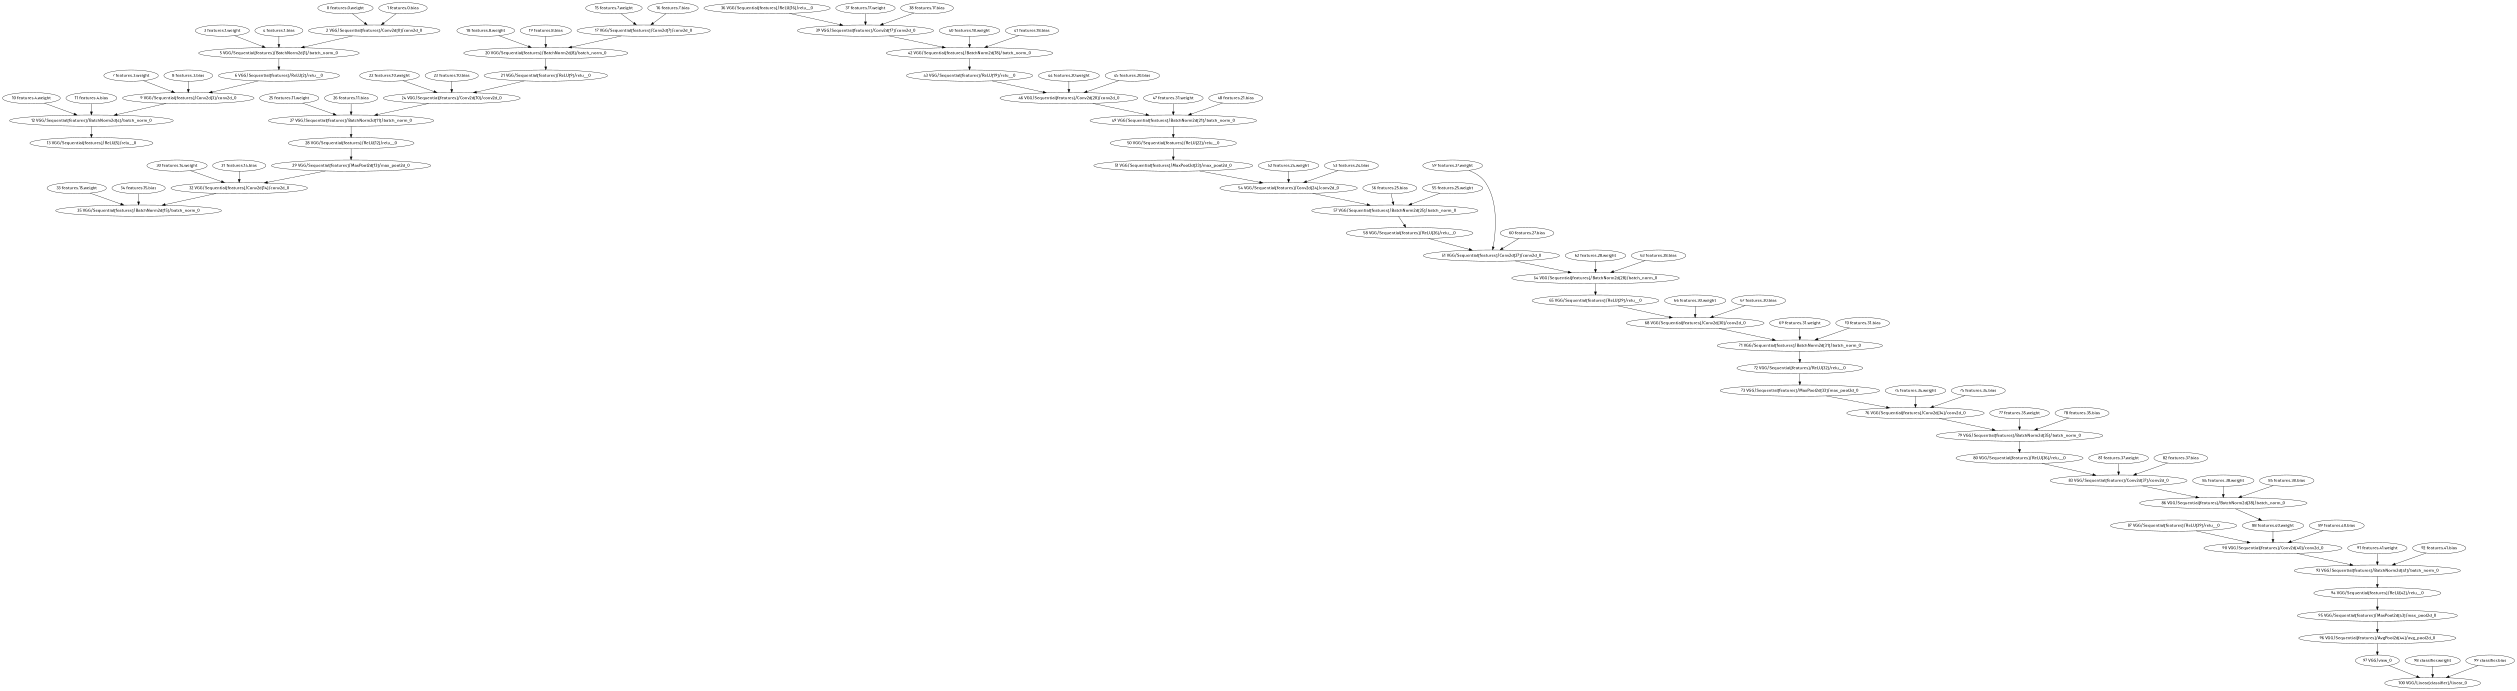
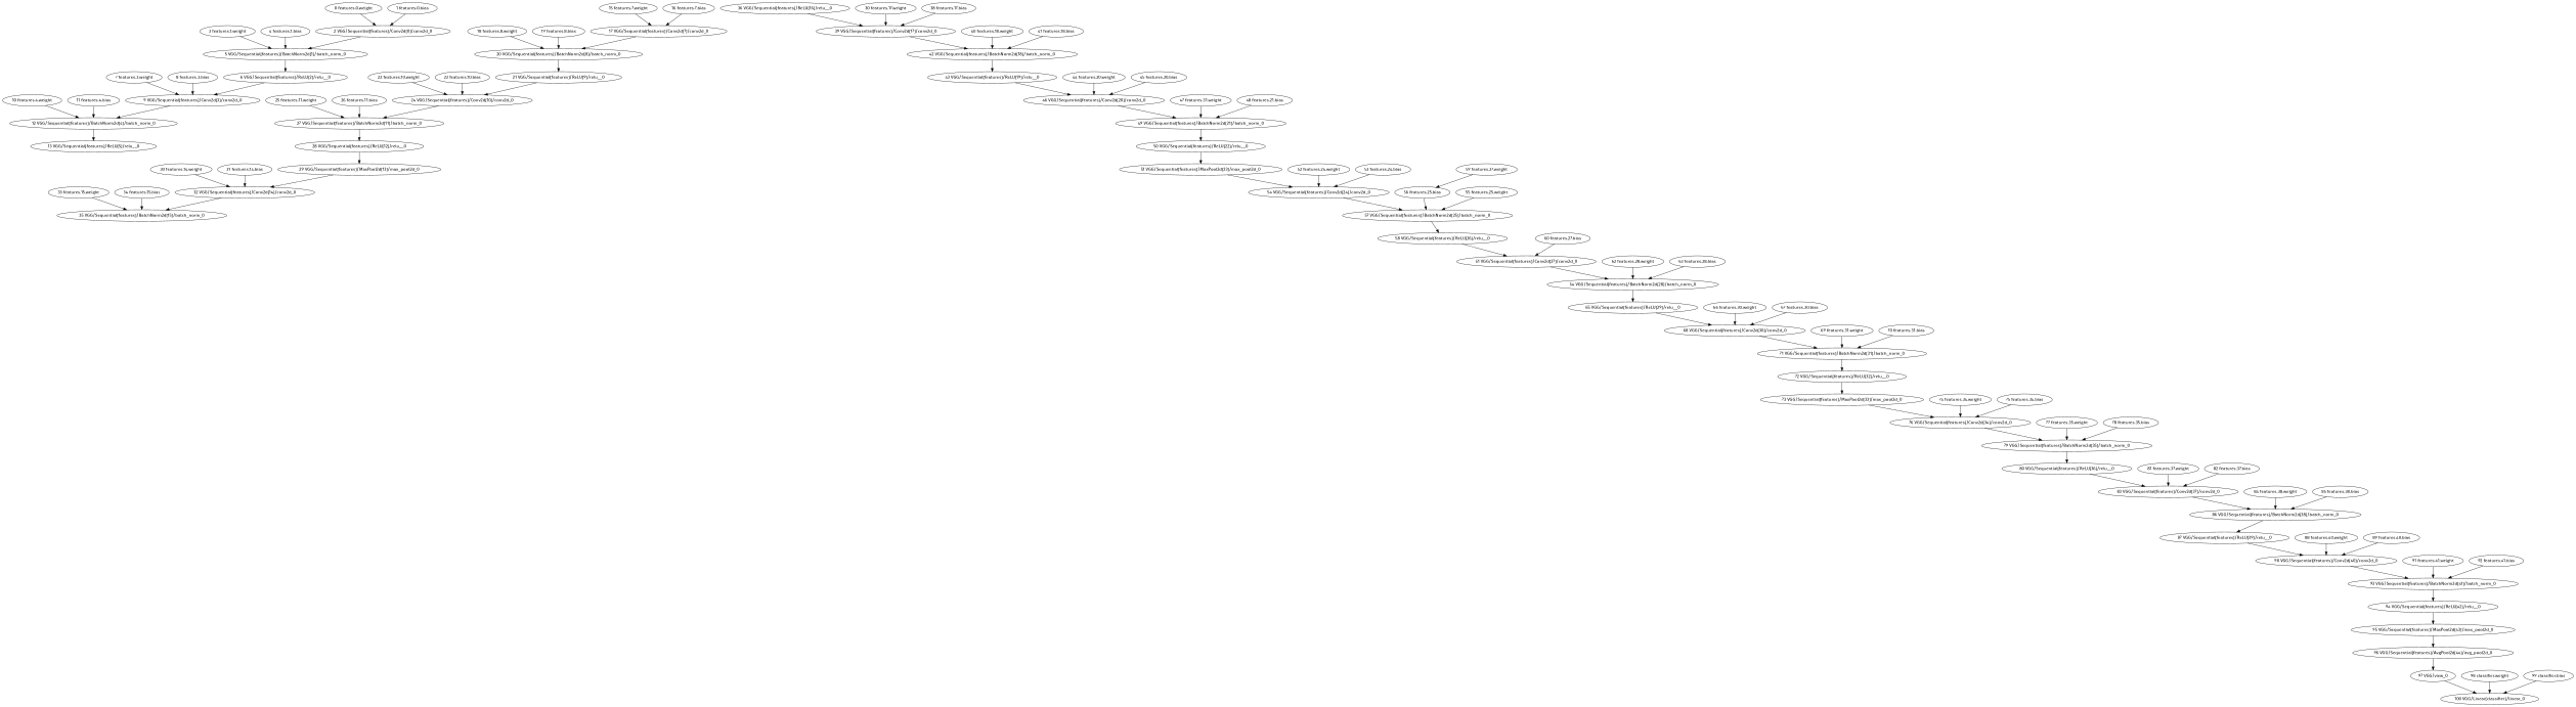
  strict digraph {
    fontname="Fira Sans"
    node [fontname="Fira Sans" type=nncf_model_const]
    edge [fontname="Fira Sans"]
    "2 VGG/Sequential[features]/Conv2d[0]/conv2d_0" [type=conv2d]
    "0 features.0.weight"
    "5 VGG/Sequential[features]/BatchNorm2d[1]/batch_norm_0" [type=batch_norm]
    "1 features.0.bias"
    "6 VGG/Sequential[features]/ReLU[2]/relu__0" [type=relu_]
    "3 features.1.weight"
    "4 features.1.bias"
    "9 VGG/Sequential[features]/Conv2d[3]/conv2d_0" [type=conv2d]
    "12 VGG/Sequential[features]/BatchNorm2d[4]/batch_norm_0" [type=batch_norm]
    "7 features.3.weight"
    "8 features.3.bias"
    "13 VGG/Sequential[features]/ReLU[5]/relu__0" [type=relu_]
    "10 features.4.weight"
    "11 features.4.bias"
    "17 VGG/Sequential[features]/Conv2d[7]/conv2d_0" [type=conv2d]
    "20 VGG/Sequential[features]/BatchNorm2d[8]/batch_norm_0" [type=batch_norm]
    "15 features.7.weight"
    "16 features.7.bias"
    "21 VGG/Sequential[features]/ReLU[9]/relu__0" [type=relu_]
    "18 features.8.weight"
    "19 features.8.bias"
    "24 VGG/Sequential[features]/Conv2d[10]/conv2d_0" [type=conv2d]
    "27 VGG/Sequential[features]/BatchNorm2d[11]/batch_norm_0" [type=batch_norm]
    "22 features.10.weight"
    "23 features.10.bias"
    "28 VGG/Sequential[features]/ReLU[12]/relu__0" [type=relu_]
    "25 features.11.weight"
    "26 features.11.bias"
    "29 VGG/Sequential[features]/MaxPool2d[13]/max_pool2d_0" [type=max_pool2d]
    "32 VGG/Sequential[features]/Conv2d[14]/conv2d_0" [type=conv2d]
    "35 VGG/Sequential[features]/BatchNorm2d[15]/batch_norm_0" [type=batch_norm]
    "30 features.14.weight"
    "31 features.14.bias"
    "33 features.15.weight"
    "34 features.15.bias"
    "36 VGG/Sequential[features]/ReLU[16]/relu__0" [type=relu_]
    "39 VGG/Sequential[features]/Conv2d[17]/conv2d_0" [type=conv2d]
    "42 VGG/Sequential[features]/BatchNorm2d[18]/batch_norm_0" [type=batch_norm]
-   "37 features.17.weight"
+   "37 features.17.weight" [label="30 features.17.weight"]
    "38 features.17.bias"
    "43 VGG/Sequential[features]/ReLU[19]/relu__0" [type=relu_]
    "40 features.18.weight"
    "41 features.18.bias"
    "46 VGG/Sequential[features]/Conv2d[20]/conv2d_0" [type=conv2d]
    "49 VGG/Sequential[features]/BatchNorm2d[21]/batch_norm_0" [type=batch_norm]
    "44 features.20.weight"
    "45 features.20.bias"
    "50 VGG/Sequential[features]/ReLU[22]/relu__0" [type=relu_]
    n49 [label="47 features.31.weight"]
    "48 features.21.bias"
    "51 VGG/Sequential[features]/MaxPool2d[23]/max_pool2d_0" [type=max_pool2d]
    "54 VGG/Sequential[features]/Conv2d[24]/conv2d_0" [type=conv2d]
    "57 VGG/Sequential[features]/BatchNorm2d[25]/batch_norm_0" [type=batch_norm]
    "52 features.24.weight"
    "53 features.24.bias"
    "58 VGG/Sequential[features]/ReLU[26]/relu__0" [type=relu_]
    "55 features.25.weight"
    "56 features.25.bias"
    "61 VGG/Sequential[features]/Conv2d[27]/conv2d_0" [type=conv2d]
    "64 VGG/Sequential[features]/BatchNorm2d[28]/batch_norm_0" [type=batch_norm]
    "59 features.27.weight"
    "60 features.27.bias"
    "65 VGG/Sequential[features]/ReLU[29]/relu__0" [type=relu_]
    "62 features.28.weight"
    "63 features.28.bias"
    "68 VGG/Sequential[features]/Conv2d[30]/conv2d_0" [type=conv2d]
    "71 VGG/Sequential[features]/BatchNorm2d[31]/batch_norm_0" [type=batch_norm]
    "66 features.30.weight"
    "67 features.30.bias"
    "72 VGG/Sequential[features]/ReLU[32]/relu__0" [type=relu_]
    "69 features.31.weight"
    "70 features.31.bias"
    "73 VGG/Sequential[features]/MaxPool2d[33]/max_pool2d_0" [type=max_pool2d]
    "76 VGG/Sequential[features]/Conv2d[34]/conv2d_0" [type=conv2d]
    "79 VGG/Sequential[features]/BatchNorm2d[35]/batch_norm_0" [type=batch_norm]
    "74 features.34.weight"
    "75 features.34.bias"
    "80 VGG/Sequential[features]/ReLU[36]/relu__0" [type=relu_]
    "77 features.35.weight"
    "78 features.35.bias"
    "83 VGG/Sequential[features]/Conv2d[37]/conv2d_0" [type=conv2d]
    "86 VGG/Sequential[features]/BatchNorm2d[38]/batch_norm_0" [type=batch_norm]
    "81 features.37.weight"
    "82 features.37.bias"
    "87 VGG/Sequential[features]/ReLU[39]/relu__0" [type=relu_]
    "84 features.38.weight"
    "85 features.38.bias"
    "90 VGG/Sequential[features]/Conv2d[40]/conv2d_0" [type=conv2d]
    "93 VGG/Sequential[features]/BatchNorm2d[41]/batch_norm_0" [type=batch_norm]
    "88 features.40.weight"
    "89 features.40.bias"
    "94 VGG/Sequential[features]/ReLU[42]/relu__0" [type=relu_]
    "91 features.41.weight"
    "92 features.41.bias"
    "95 VGG/Sequential[features]/MaxPool2d[43]/max_pool2d_0" [type=max_pool2d]
    "96 VGG/Sequential[features]/AvgPool2d[44]/avg_pool2d_0" [type=avg_pool2d]
    "97 VGG/view_0" [type=view]
    "100 VGG/Linear[classifier]/linear_0" [type=linear]
    "98 classifier.weight"
    "99 classifier.bias"
    "2 VGG/Sequential[features]/Conv2d[0]/conv2d_0" -> "5 VGG/Sequential[features]/BatchNorm2d[1]/batch_norm_0"
    "0 features.0.weight" -> "2 VGG/Sequential[features]/Conv2d[0]/conv2d_0"
    "5 VGG/Sequential[features]/BatchNorm2d[1]/batch_norm_0" -> "6 VGG/Sequential[features]/ReLU[2]/relu__0"
    "1 features.0.bias" -> "2 VGG/Sequential[features]/Conv2d[0]/conv2d_0"
    "6 VGG/Sequential[features]/ReLU[2]/relu__0" -> "9 VGG/Sequential[features]/Conv2d[3]/conv2d_0"
    "3 features.1.weight" -> "5 VGG/Sequential[features]/BatchNorm2d[1]/batch_norm_0"
    "4 features.1.bias" -> "5 VGG/Sequential[features]/BatchNorm2d[1]/batch_norm_0"
    "9 VGG/Sequential[features]/Conv2d[3]/conv2d_0" -> "12 VGG/Sequential[features]/BatchNorm2d[4]/batch_norm_0"
    "12 VGG/Sequential[features]/BatchNorm2d[4]/batch_norm_0" -> "13 VGG/Sequential[features]/ReLU[5]/relu__0"
    "7 features.3.weight" -> "9 VGG/Sequential[features]/Conv2d[3]/conv2d_0"
    "8 features.3.bias" -> "9 VGG/Sequential[features]/Conv2d[3]/conv2d_0"
    "10 features.4.weight" -> "12 VGG/Sequential[features]/BatchNorm2d[4]/batch_norm_0"
    "11 features.4.bias" -> "12 VGG/Sequential[features]/BatchNorm2d[4]/batch_norm_0"
    "17 VGG/Sequential[features]/Conv2d[7]/conv2d_0" -> "20 VGG/Sequential[features]/BatchNorm2d[8]/batch_norm_0"
    "20 VGG/Sequential[features]/BatchNorm2d[8]/batch_norm_0" -> "21 VGG/Sequential[features]/ReLU[9]/relu__0"
    "15 features.7.weight" -> "17 VGG/Sequential[features]/Conv2d[7]/conv2d_0"
    "16 features.7.bias" -> "17 VGG/Sequential[features]/Conv2d[7]/conv2d_0"
    "21 VGG/Sequential[features]/ReLU[9]/relu__0" -> "24 VGG/Sequential[features]/Conv2d[10]/conv2d_0"
    "18 features.8.weight" -> "20 VGG/Sequential[features]/BatchNorm2d[8]/batch_norm_0"
    "19 features.8.bias" -> "20 VGG/Sequential[features]/BatchNorm2d[8]/batch_norm_0"
    "24 VGG/Sequential[features]/Conv2d[10]/conv2d_0" -> "27 VGG/Sequential[features]/BatchNorm2d[11]/batch_norm_0"
    "27 VGG/Sequential[features]/BatchNorm2d[11]/batch_norm_0" -> "28 VGG/Sequential[features]/ReLU[12]/relu__0"
    "22 features.10.weight" -> "24 VGG/Sequential[features]/Conv2d[10]/conv2d_0"
    "23 features.10.bias" -> "24 VGG/Sequential[features]/Conv2d[10]/conv2d_0"
    "28 VGG/Sequential[features]/ReLU[12]/relu__0" -> "29 VGG/Sequential[features]/MaxPool2d[13]/max_pool2d_0"
    "25 features.11.weight" -> "27 VGG/Sequential[features]/BatchNorm2d[11]/batch_norm_0"
    "26 features.11.bias" -> "27 VGG/Sequential[features]/BatchNorm2d[11]/batch_norm_0"
    "29 VGG/Sequential[features]/MaxPool2d[13]/max_pool2d_0" -> "32 VGG/Sequential[features]/Conv2d[14]/conv2d_0"
    "32 VGG/Sequential[features]/Conv2d[14]/conv2d_0" -> "35 VGG/Sequential[features]/BatchNorm2d[15]/batch_norm_0"
    "30 features.14.weight" -> "32 VGG/Sequential[features]/Conv2d[14]/conv2d_0"
    "31 features.14.bias" -> "32 VGG/Sequential[features]/Conv2d[14]/conv2d_0"
    "33 features.15.weight" -> "35 VGG/Sequential[features]/BatchNorm2d[15]/batch_norm_0"
    "34 features.15.bias" -> "35 VGG/Sequential[features]/BatchNorm2d[15]/batch_norm_0"
    "36 VGG/Sequential[features]/ReLU[16]/relu__0" -> "39 VGG/Sequential[features]/Conv2d[17]/conv2d_0"
    "39 VGG/Sequential[features]/Conv2d[17]/conv2d_0" -> "42 VGG/Sequential[features]/BatchNorm2d[18]/batch_norm_0"
    "42 VGG/Sequential[features]/BatchNorm2d[18]/batch_norm_0" -> "43 VGG/Sequential[features]/ReLU[19]/relu__0"
    "37 features.17.weight" -> "39 VGG/Sequential[features]/Conv2d[17]/conv2d_0"
    "38 features.17.bias" -> "39 VGG/Sequential[features]/Conv2d[17]/conv2d_0"
    "43 VGG/Sequential[features]/ReLU[19]/relu__0" -> "46 VGG/Sequential[features]/Conv2d[20]/conv2d_0"
    "40 features.18.weight" -> "42 VGG/Sequential[features]/BatchNorm2d[18]/batch_norm_0"
    "41 features.18.bias" -> "42 VGG/Sequential[features]/BatchNorm2d[18]/batch_norm_0"
    "46 VGG/Sequential[features]/Conv2d[20]/conv2d_0" -> "49 VGG/Sequential[features]/BatchNorm2d[21]/batch_norm_0"
    "49 VGG/Sequential[features]/BatchNorm2d[21]/batch_norm_0" -> "50 VGG/Sequential[features]/ReLU[22]/relu__0"
    "44 features.20.weight" -> "46 VGG/Sequential[features]/Conv2d[20]/conv2d_0"
    "45 features.20.bias" -> "46 VGG/Sequential[features]/Conv2d[20]/conv2d_0"
    "50 VGG/Sequential[features]/ReLU[22]/relu__0" -> "51 VGG/Sequential[features]/MaxPool2d[23]/max_pool2d_0"
    n49 -> "49 VGG/Sequential[features]/BatchNorm2d[21]/batch_norm_0"
    "48 features.21.bias" -> "49 VGG/Sequential[features]/BatchNorm2d[21]/batch_norm_0"
    "51 VGG/Sequential[features]/MaxPool2d[23]/max_pool2d_0" -> "54 VGG/Sequential[features]/Conv2d[24]/conv2d_0"
    "54 VGG/Sequential[features]/Conv2d[24]/conv2d_0" -> "57 VGG/Sequential[features]/BatchNorm2d[25]/batch_norm_0"
    "57 VGG/Sequential[features]/BatchNorm2d[25]/batch_norm_0" -> "58 VGG/Sequential[features]/ReLU[26]/relu__0"
    "52 features.24.weight" -> "54 VGG/Sequential[features]/Conv2d[24]/conv2d_0"
    "53 features.24.bias" -> "54 VGG/Sequential[features]/Conv2d[24]/conv2d_0"
    "58 VGG/Sequential[features]/ReLU[26]/relu__0" -> "61 VGG/Sequential[features]/Conv2d[27]/conv2d_0"
    "55 features.25.weight" -> "57 VGG/Sequential[features]/BatchNorm2d[25]/batch_norm_0"
    "56 features.25.bias" -> "57 VGG/Sequential[features]/BatchNorm2d[25]/batch_norm_0"
    "61 VGG/Sequential[features]/Conv2d[27]/conv2d_0" -> "64 VGG/Sequential[features]/BatchNorm2d[28]/batch_norm_0"
    "64 VGG/Sequential[features]/BatchNorm2d[28]/batch_norm_0" -> "65 VGG/Sequential[features]/ReLU[29]/relu__0"
-   "59 features.27.weight" -> "61 VGG/Sequential[features]/Conv2d[27]/conv2d_0"
+   "59 features.27.weight" -> "56 features.25.bias"
    "60 features.27.bias" -> "61 VGG/Sequential[features]/Conv2d[27]/conv2d_0"
    "65 VGG/Sequential[features]/ReLU[29]/relu__0" -> "68 VGG/Sequential[features]/Conv2d[30]/conv2d_0"
    "62 features.28.weight" -> "64 VGG/Sequential[features]/BatchNorm2d[28]/batch_norm_0"
    "63 features.28.bias" -> "64 VGG/Sequential[features]/BatchNorm2d[28]/batch_norm_0"
    "68 VGG/Sequential[features]/Conv2d[30]/conv2d_0" -> "71 VGG/Sequential[features]/BatchNorm2d[31]/batch_norm_0"
    "71 VGG/Sequential[features]/BatchNorm2d[31]/batch_norm_0" -> "72 VGG/Sequential[features]/ReLU[32]/relu__0"
    "66 features.30.weight" -> "68 VGG/Sequential[features]/Conv2d[30]/conv2d_0"
    "67 features.30.bias" -> "68 VGG/Sequential[features]/Conv2d[30]/conv2d_0"
    "72 VGG/Sequential[features]/ReLU[32]/relu__0" -> "73 VGG/Sequential[features]/MaxPool2d[33]/max_pool2d_0"
    "69 features.31.weight" -> "71 VGG/Sequential[features]/BatchNorm2d[31]/batch_norm_0"
    "70 features.31.bias" -> "71 VGG/Sequential[features]/BatchNorm2d[31]/batch_norm_0"
    "73 VGG/Sequential[features]/MaxPool2d[33]/max_pool2d_0" -> "76 VGG/Sequential[features]/Conv2d[34]/conv2d_0"
    "76 VGG/Sequential[features]/Conv2d[34]/conv2d_0" -> "79 VGG/Sequential[features]/BatchNorm2d[35]/batch_norm_0"
    "79 VGG/Sequential[features]/BatchNorm2d[35]/batch_norm_0" -> "80 VGG/Sequential[features]/ReLU[36]/relu__0"
    "74 features.34.weight" -> "76 VGG/Sequential[features]/Conv2d[34]/conv2d_0"
    "75 features.34.bias" -> "76 VGG/Sequential[features]/Conv2d[34]/conv2d_0"
    "80 VGG/Sequential[features]/ReLU[36]/relu__0" -> "83 VGG/Sequential[features]/Conv2d[37]/conv2d_0"
    "77 features.35.weight" -> "79 VGG/Sequential[features]/BatchNorm2d[35]/batch_norm_0"
    "78 features.35.bias" -> "79 VGG/Sequential[features]/BatchNorm2d[35]/batch_norm_0"
    "83 VGG/Sequential[features]/Conv2d[37]/conv2d_0" -> "86 VGG/Sequential[features]/BatchNorm2d[38]/batch_norm_0"
-   "86 VGG/Sequential[features]/BatchNorm2d[38]/batch_norm_0" -> "88 features.40.weight"
+   "86 VGG/Sequential[features]/BatchNorm2d[38]/batch_norm_0" -> "87 VGG/Sequential[features]/ReLU[39]/relu__0"
    "81 features.37.weight" -> "83 VGG/Sequential[features]/Conv2d[37]/conv2d_0"
    "82 features.37.bias" -> "83 VGG/Sequential[features]/Conv2d[37]/conv2d_0"
    "87 VGG/Sequential[features]/ReLU[39]/relu__0" -> "90 VGG/Sequential[features]/Conv2d[40]/conv2d_0"
    "84 features.38.weight" -> "86 VGG/Sequential[features]/BatchNorm2d[38]/batch_norm_0"
    "85 features.38.bias" -> "86 VGG/Sequential[features]/BatchNorm2d[38]/batch_norm_0"
    "90 VGG/Sequential[features]/Conv2d[40]/conv2d_0" -> "93 VGG/Sequential[features]/BatchNorm2d[41]/batch_norm_0"
    "93 VGG/Sequential[features]/BatchNorm2d[41]/batch_norm_0" -> "94 VGG/Sequential[features]/ReLU[42]/relu__0"
    "88 features.40.weight" -> "90 VGG/Sequential[features]/Conv2d[40]/conv2d_0"
    "89 features.40.bias" -> "90 VGG/Sequential[features]/Conv2d[40]/conv2d_0"
    "94 VGG/Sequential[features]/ReLU[42]/relu__0" -> "95 VGG/Sequential[features]/MaxPool2d[43]/max_pool2d_0"
    "91 features.41.weight" -> "93 VGG/Sequential[features]/BatchNorm2d[41]/batch_norm_0"
    "92 features.41.bias" -> "93 VGG/Sequential[features]/BatchNorm2d[41]/batch_norm_0"
    "95 VGG/Sequential[features]/MaxPool2d[43]/max_pool2d_0" -> "96 VGG/Sequential[features]/AvgPool2d[44]/avg_pool2d_0"
    "96 VGG/Sequential[features]/AvgPool2d[44]/avg_pool2d_0" -> "97 VGG/view_0"
    "97 VGG/view_0" -> "100 VGG/Linear[classifier]/linear_0"
    "98 classifier.weight" -> "100 VGG/Linear[classifier]/linear_0"
    "99 classifier.bias" -> "100 VGG/Linear[classifier]/linear_0"
  }
